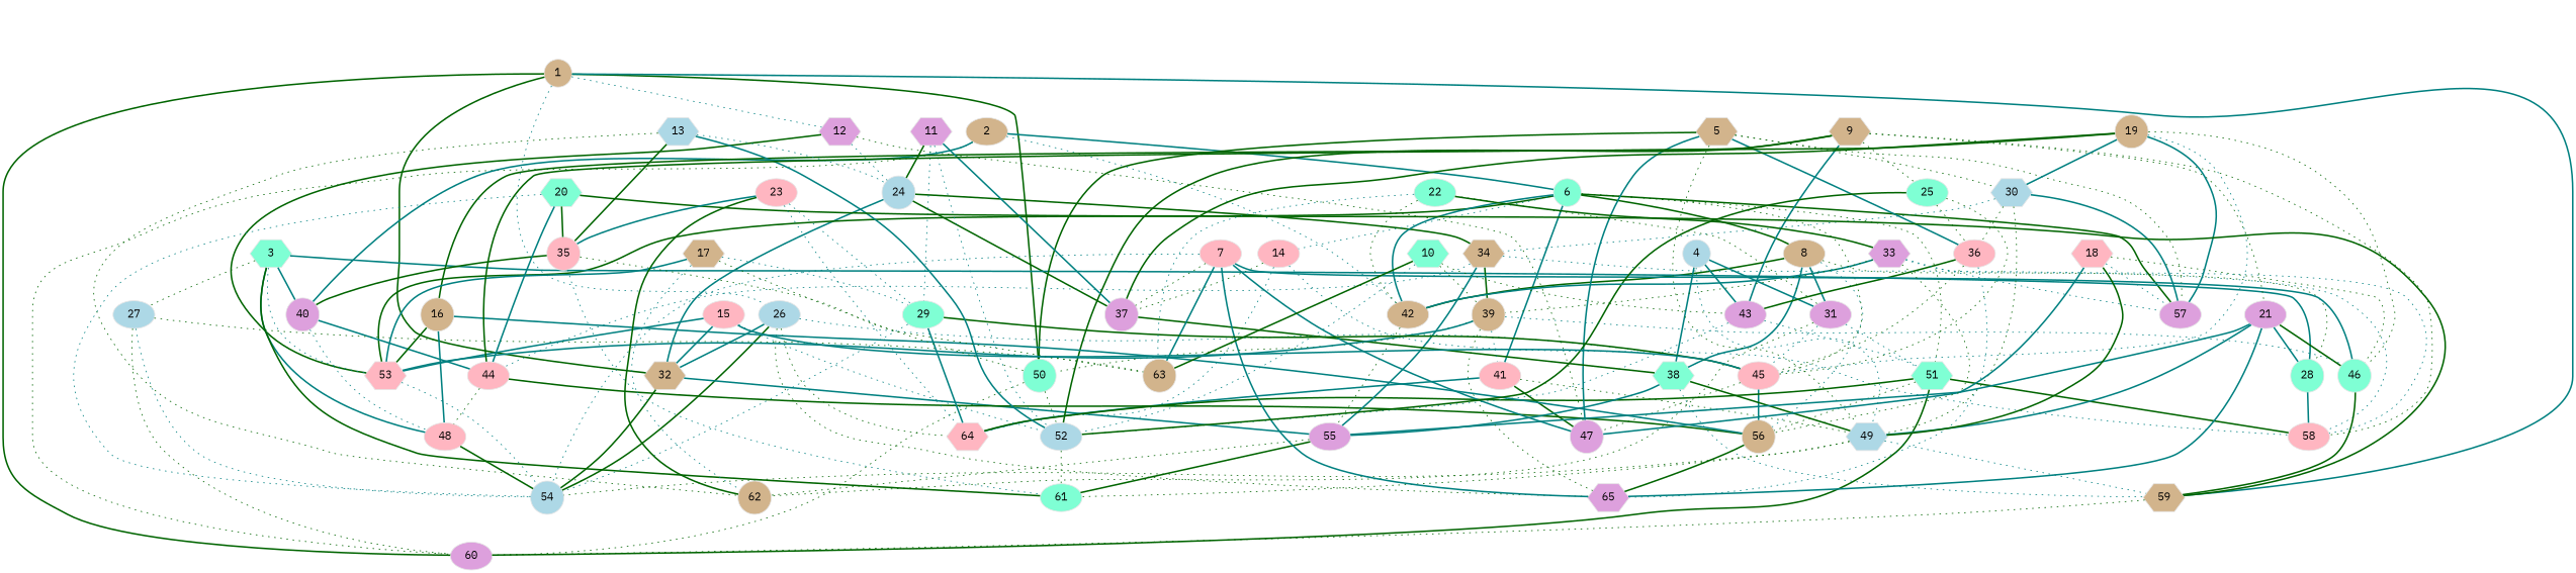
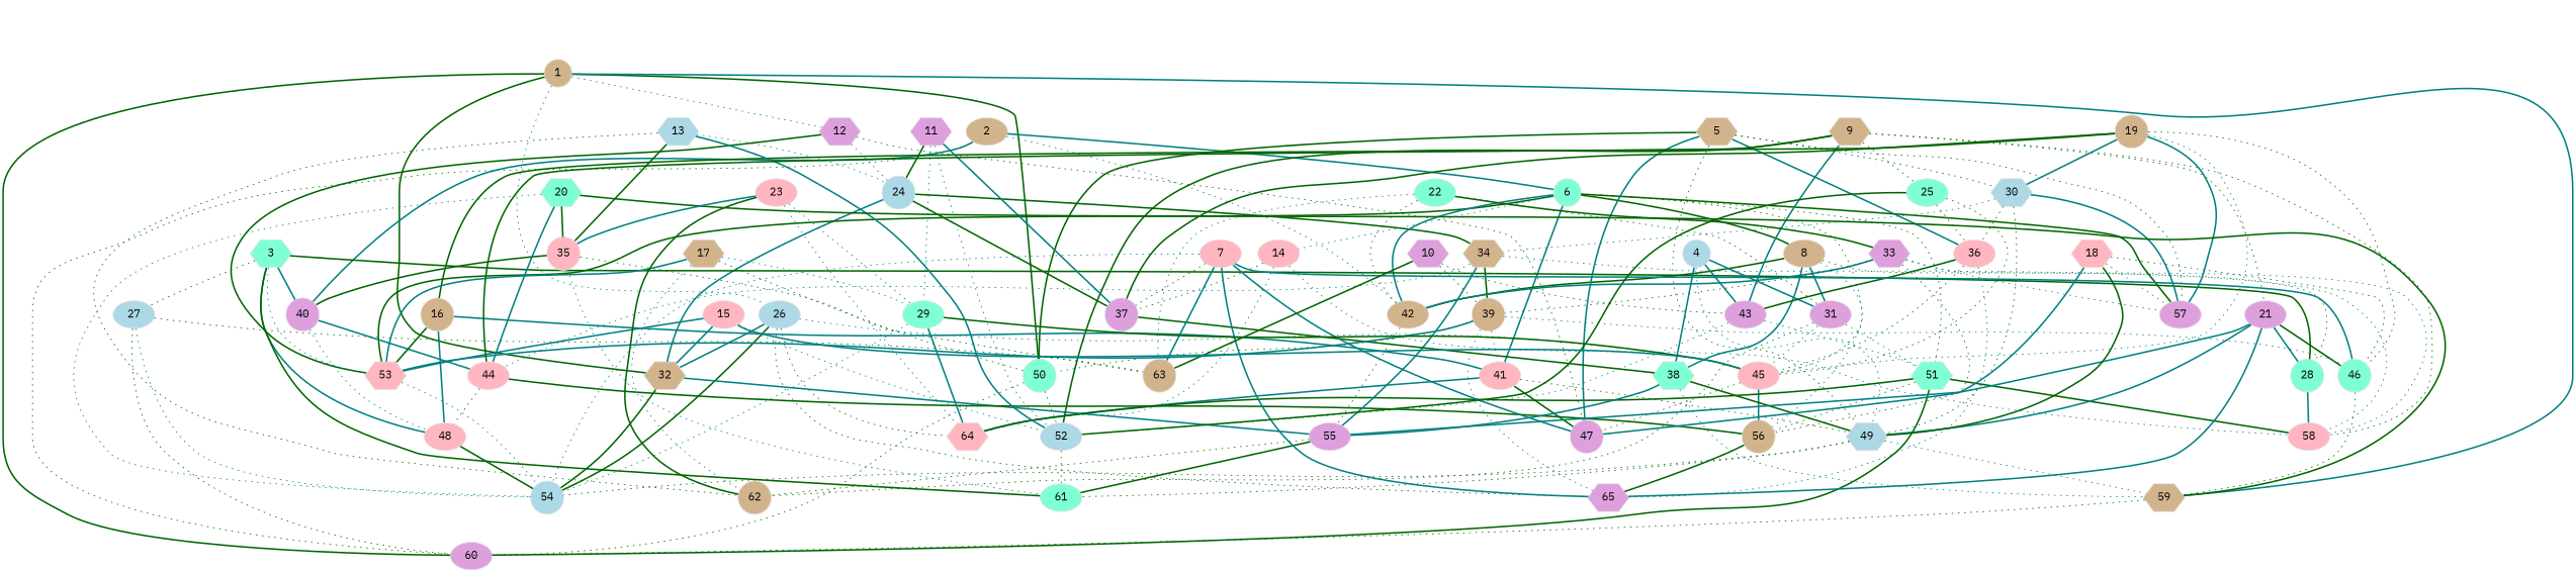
  graph {
    fontname="IBM Plex Mono"
    node [color=gray90 fillcolor=tan fontname="IBM Plex Mono" shape=ellipse style=filled]
    edge [color=teal fontname="IBM Plex Mono" style=dotted weight=1.0]
    1 [shape=circle]
    12 [fillcolor=plum shape=hexagon]
    26 [fillcolor=lightblue]
    32 [shape=hexagon]
    50 [fillcolor=aquamarine shape=circle]
    59 [shape=hexagon]
    60 [fillcolor=plum]
    53 [fillcolor=lightpink shape=hexagon]
    47 [fillcolor=plum shape=circle]
    24 [fillcolor=lightblue shape=circle]
    45 [fillcolor=lightpink]
    54 [fillcolor=lightblue shape=circle]
    65 [fillcolor=plum shape=hexagon]
    64 [fillcolor=lightpink shape=hexagon]
    55 [fillcolor=plum]
    52 [fillcolor=lightblue]
    2
    6 [fillcolor=aquamarine shape=circle]
    40 [fillcolor=plum shape=circle]
    42
    57 [fillcolor=plum]
    8
    14 [fillcolor=lightpink]
    41 [fillcolor=lightpink]
    51 [fillcolor=aquamarine shape=hexagon]
    48 [fillcolor=lightpink]
    44 [fillcolor=lightpink]
    3 [fillcolor=aquamarine shape=hexagon]
    27 [fillcolor=lightblue]
    28 [fillcolor=aquamarine shape=circle]
    61 [fillcolor=aquamarine]
    63 [shape=circle]
    58 [fillcolor=lightpink]
    4 [fillcolor=lightblue shape=circle]
    31 [fillcolor=plum]
    38 [fillcolor=aquamarine shape=hexagon]
    43 [fillcolor=plum]
    49 [fillcolor=lightblue shape=hexagon]
    62 [shape=circle]
    5 [shape=hexagon]
    30 [fillcolor=lightblue shape=hexagon]
    36 [fillcolor=lightpink]
    34 [shape=hexagon]
    56 [shape=circle]
    37 [fillcolor=plum shape=circle]
    7 [fillcolor=lightpink]
    46 [fillcolor=aquamarine shape=circle]
    9 [shape=hexagon]
    16 [shape=circle]
    21 [fillcolor=plum]
    25 [fillcolor=aquamarine]
-   10 [fillcolor=aquamarine shape=hexagon]
+   10 [fillcolor=plum shape=hexagon]
    39 [shape=circle]
    11 [fillcolor=plum shape=hexagon]
    29 [fillcolor=aquamarine]
    13 [fillcolor=lightblue shape=hexagon]
    35 [fillcolor=lightpink shape=circle]
    15 [fillcolor=lightpink]
    17 [shape=hexagon]
    18 [fillcolor=lightpink shape=hexagon]
    19 [shape=circle]
    20 [fillcolor=aquamarine shape=hexagon]
    22 [fillcolor=aquamarine]
    33 [fillcolor=plum shape=hexagon]
    23 [fillcolor=lightpink]
    1 -- 12
    1 -- 26
    1 -- 32 [color=darkgreen style=bold]
    1 -- 50 [color=darkgreen style=bold]
    1 -- 59 [style=bold]
    1 -- 60 [color=darkgreen style=bold]
    12 -- 53 [color=darkgreen style=bold]
    12 -- 47 [color=darkgreen]
    12 -- 24
    26 -- 32 [style=bold]
    26 -- 45
    26 -- 54 [color=darkgreen style=bold]
    26 -- 65 [color=darkgreen]
    26 -- 64 [color=darkgreen]
    32 -- 54 [color=darkgreen style=bold]
    32 -- 55 [style=bold]
    50 -- 60 [color=darkgreen]
    50 -- 52 [color=darkgreen]
    59 -- 60 [color=darkgreen]
    53 -- 54
    24 -- 32 [style=bold]
    24 -- 34 [color=darkgreen style=bold]
    24 -- 37 [color=darkgreen style=bold]
    45 -- 47 [color=darkgreen]
    45 -- 56 [style=bold]
    55 -- 61 [color=darkgreen style=bold]
    55 -- 62 [color=darkgreen weight=2.0]
    52 -- 61 [color=darkgreen weight=2.0]
    2 -- 60 [color=darkgreen]
    2 -- 6 [style=bold]
    2 -- 40 [style=bold]
    2 -- 42
    6 -- 53 [color=darkgreen style=bold]
    6 -- 45 [color=darkgreen]
    6 -- 42 [style=bold]
    6 -- 57 [color=darkgreen style=bold]
    6 -- 8 [color=darkgreen style=bold]
    6 -- 14
    6 -- 41 [style=bold]
    6 -- 51 [color=darkgreen weight=2.0]
    40 -- 48
    40 -- 44 [style=bold]
    42 -- 55 [color=darkgreen]
    8 -- 42 [color=darkgreen style=bold]
    8 -- 28 [color=darkgreen]
    8 -- 31 [style=bold]
    8 -- 38 [style=bold]
    8 -- 56
    14 -- 64
    14 -- 58
    14 -- 37 [color=darkgreen]
    41 -- 47 [color=darkgreen style=bold]
    41 -- 64 [style=bold]
    41 -- 49 [color=darkgreen]
    51 -- 60 [color=darkgreen style=bold]
    51 -- 64 [color=darkgreen style=bold]
    51 -- 58 [color=darkgreen style=bold]
    51 -- 56 [color=darkgreen]
    48 -- 54 [color=darkgreen style=bold weight=2.0]
    44 -- 48 [color=darkgreen]
    44 -- 56 [color=darkgreen style=bold]
    3 -- 53
    3 -- 40 [style=bold]
    3 -- 48 [style=bold]
    3 -- 27 [color=darkgreen]
-   3 -- 28 [style=bold]
+   3 -- 28 [color=darkgreen style=bold]
    3 -- 61 [color=darkgreen style=bold]
    27 -- 60 [color=darkgreen]
    27 -- 54
    27 -- 63 [color=darkgreen]
    28 -- 58 [style=bold]
    4 -- 31 [style=bold]
    4 -- 38 [style=bold]
    4 -- 43 [style=bold]
    4 -- 49
    31 -- 45
    31 -- 51
    31 -- 62 [color=darkgreen]
    38 -- 59
    38 -- 55 [style=bold]
    38 -- 49 [color=darkgreen style=bold]
    43 -- 52
    43 -- 51
    49 -- 59
    49 -- 54 [color=darkgreen]
    49 -- 61 [color=darkgreen]
    5 -- 50 [color=darkgreen style=bold]
    5 -- 47 [style=bold]
    5 -- 57 [color=darkgreen]
    5 -- 49 [color=darkgreen]
    5 -- 30 [color=darkgreen]
    5 -- 36 [style=bold]
    30 -- 57 [style=bold]
    30 -- 49 [color=darkgreen]
    30 -- 36 [color=darkgreen]
    30 -- 34
    36 -- 45 [color=darkgreen]
    36 -- 65
    36 -- 43 [color=darkgreen style=bold]
    34 -- 55 [style=bold]
    34 -- 44
    34 -- 58
    34 -- 39 [color=darkgreen style=bold]
    56 -- 65 [color=darkgreen style=bold]
    37 -- 38 [color=darkgreen style=bold]
    7 -- 47 [style=bold]
    7 -- 54
    7 -- 65 [style=bold]
    7 -- 63 [style=bold]
    7 -- 37 [color=darkgreen]
    7 -- 46 [style=bold]
-   46 -- 59 [color=darkgreen style=bold]
+   46 -- 59 [color=darkgreen]
    9 -- 52 [color=darkgreen style=bold]
    9 -- 58 [color=darkgreen]
    9 -- 43 [style=bold]
    9 -- 16 [color=darkgreen style=bold]
    9 -- 21 [color=darkgreen]
    9 -- 25 [color=darkgreen]
    16 -- 53 [color=darkgreen style=bold]
-   16 -- 56 [style=bold]
+   16 -- 41 [style=bold]
    16 -- 48 [style=bold]
    21 -- 65 [style=bold]
    21 -- 55 [style=bold]
    21 -- 28 [style=bold]
    21 -- 49 [style=bold]
    21 -- 46 [color=darkgreen style=bold]
    25 -- 45 [color=darkgreen]
    25 -- 52 [color=darkgreen style=bold]
    25 -- 36 [color=darkgreen]
-   10 -- 52
    10 -- 63 [color=darkgreen style=bold]
    10 -- 43 [color=darkgreen]
    10 -- 39 [color=darkgreen]
    39 -- 50 [color=darkgreen]
    39 -- 53 [style=bold]
-   39 -- 65 [color=darkgreen]
+   39 -- 65
    39 -- 41
    39 -- 46
    11 -- 24 [color=darkgreen style=bold]
    11 -- 52
    11 -- 37 [style=bold]
    11 -- 29
    29 -- 45 [color=darkgreen style=bold]
    29 -- 54
    29 -- 64 [style=bold]
    13 -- 24
    13 -- 52 [style=bold]
    13 -- 62 [color=darkgreen]
    13 -- 35 [color=darkgreen style=bold]
    35 -- 40 [color=darkgreen style=bold]
    35 -- 61
    35 -- 63 [color=darkgreen]
    15 -- 32 [style=bold]
    15 -- 53 [style=bold]
    15 -- 45 [style=bold]
    15 -- 52
    17 -- 50 [color=darkgreen]
    17 -- 53 [style=bold]
    17 -- 62
    17 -- 29
    18 -- 47 [style=bold]
    18 -- 57
    18 -- 49 [color=darkgreen style=bold]
    18 -- 46 [color=darkgreen]
    19 -- 45
    19 -- 57 [style=bold]
    19 -- 44 [color=darkgreen style=bold]
    19 -- 30 [style=bold]
    19 -- 37 [color=darkgreen style=bold]
    19 -- 46 [color=darkgreen]
    20 -- 59 [color=darkgreen style=bold]
    20 -- 54
    20 -- 44 [style=bold]
    20 -- 35 [color=darkgreen style=bold]
    22 -- 42 [color=darkgreen]
    22 -- 63
    22 -- 31 [color=darkgreen]
    22 -- 33 [color=darkgreen style=bold]
    33 -- 42 [style=bold]
    33 -- 57
    33 -- 58
    33 -- 56 [color=darkgreen]
    33 -- 39 [color=darkgreen]
    23 -- 64
    23 -- 62 [color=darkgreen style=bold]
    23 -- 29
    23 -- 35 [style=bold]
  }
